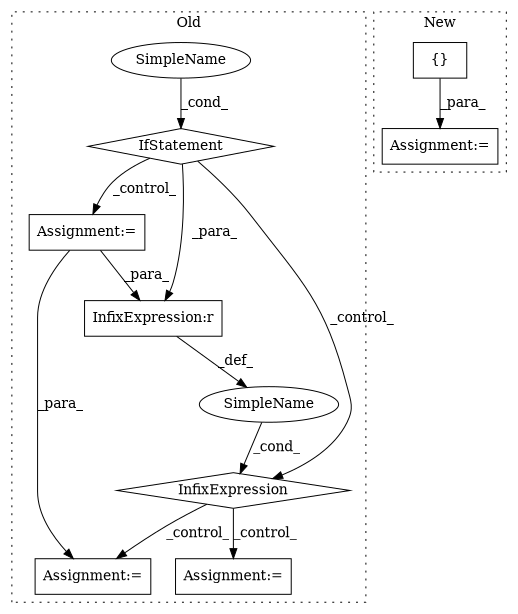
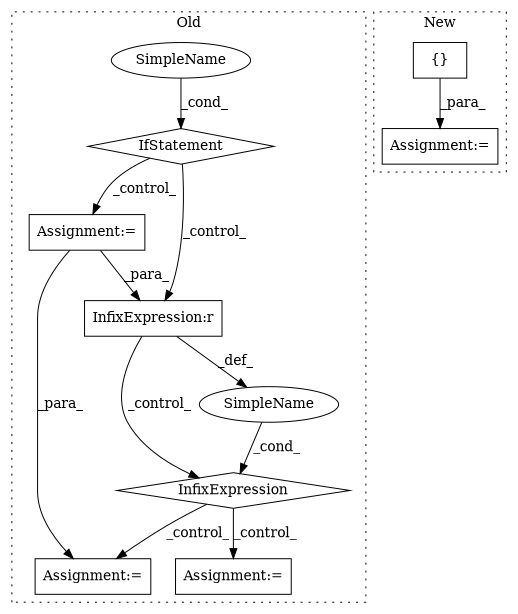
  digraph {
    node [a=7 l=1 shape=box]
    n1 [a=61 l="7,2" label=InfixExpression s="44648,44675" shape=diamond]
    n2 [label="Assignment:=" s=45066]
    n3 [a=42 label=SimpleName shape=ellipse l=""]
    n4 [a=27 l=3 label="InfixExpression:r" s=44657]
    n5 [a=42 l=12 label=SimpleName s=44508 shape=ellipse]
    n6 [label="Assignment:=" s=44638]
    n7 [a=25 l="4,2" label=IfStatement s="44504,44520" shape=diamond]
    n8 [l=2 label="Assignment:=" s=44955]
    n9 [a=4 l=2 label="{}" s=44788]
    n10 [label="Assignment:=" s=44776]
    subgraph cluster_1 {
      label=Old
      style=dotted
      n1
      n2
      n3
      n4
      n5
      n6
      n7
      n8
    }
    subgraph cluster_2 {
      label=New
      style=dotted
      n9
      n10
    }
    n1 -> n2 [label=_control_]
    n1 -> n8 [label=_control_]
    n3 -> n1 [label=_cond_]
    n4 -> n3 [label=_def_]
    n5 -> n7 [label=_cond_]
    n6 -> n2 [label=_para_]
    n6 -> n4 [label=_para_]
-   n7 -> n1 [label=_control_]
-   n7 -> n4 [label=_para_]
+   n4 -> n1 [label=_control_]
+   n7 -> n4 [label=_control_]
    n7 -> n6 [label=_control_]
    n9 -> n10 [label=_para_]
  }
